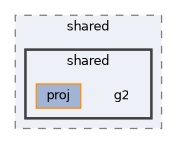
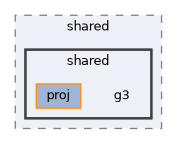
  digraph {
    compound=true
    node [fontname=Helvetica fontsize=10]
-   n1 [height=0.2 label=g2 shape=plaintext width=0.4 color=brown]
+   n1 [height=0.2 label=g3 shape=plaintext width=0.4 color=brown]
    n2 [color=darkorange fillcolor="#a2b4d6" height=0.2 label=proj shape=box style=filled width=0.4]
    subgraph cluster_1 {
      bgcolor="#edf0f7"
      fontname=Helvetica
      fontsize=10
      label=shared
      pencolor=grey50
      style="filled,dashed"
      subgraph cluster_2 {
        bgcolor="#edf0f7"
        fontname=Helvetica
        fontsize=10
        pencolor=grey25
        style="filled,bold"
        n1
        n2
      }
    }
  }
